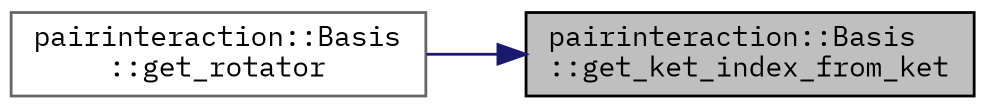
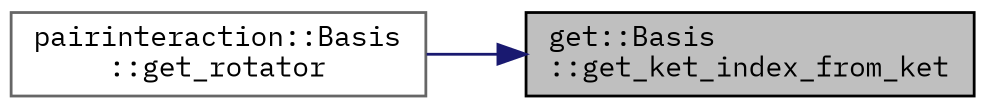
  digraph {
    rankdir=RL
    fontname="IBM Plex Mono"
    node [fontname="IBM Plex Mono" fontsize=10 shape=record]
-   n1 [color=black fillcolor=grey75 fontcolor=black height=0.2 label="pairinteraction::Basis\l::get_ket_index_from_ket" style=filled width=0.4]
+   n1 [color=black fillcolor=grey75 fontcolor=black height=0.2 label="get::Basis\l::get_ket_index_from_ket" style=filled width=0.4]
    n2 [color=gray40 height=0.2 label="pairinteraction::Basis\l::get_rotator" width=0.4]
    n1 -> n2 [color=midnightblue dir=back fontname="IBM Plex Mono" fontsize=10 labelfontname=Helvetica labelfontsize=10 style=solid]
  }
